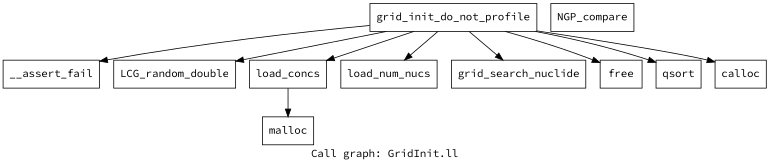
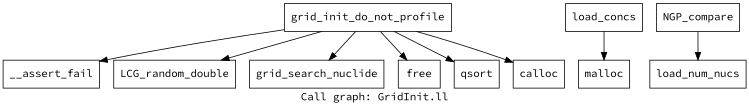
  digraph {
    fontname="Source Code Pro"
    label="Call graph: GridInit.ll"
    node [fontname="Source Code Pro" shape=record]
    edge [fontname="Source Code Pro"]
    n1 [label="{grid_init_do_not_profile}"]
    n2 [label="{__assert_fail}"]
    n3 [label="{LCG_random_double}"]
    n4 [label="{load_concs}"]
    n5 [label="{load_num_nucs}"]
    n6 [label="{grid_search_nuclide}"]
    n7 [label="{free}"]
    n8 [label="{qsort}"]
    n9 [label="{calloc}"]
    n10 [label="{malloc}"]
    n11 [label="{NGP_compare}"]
    n1 -> n2
    n1 -> n3
-   n1 -> n4
-   n1 -> n5
+   n11 -> n5
    n1 -> n6
    n1 -> n7
    n1 -> n8
    n1 -> n9
    n4 -> n10
  }
